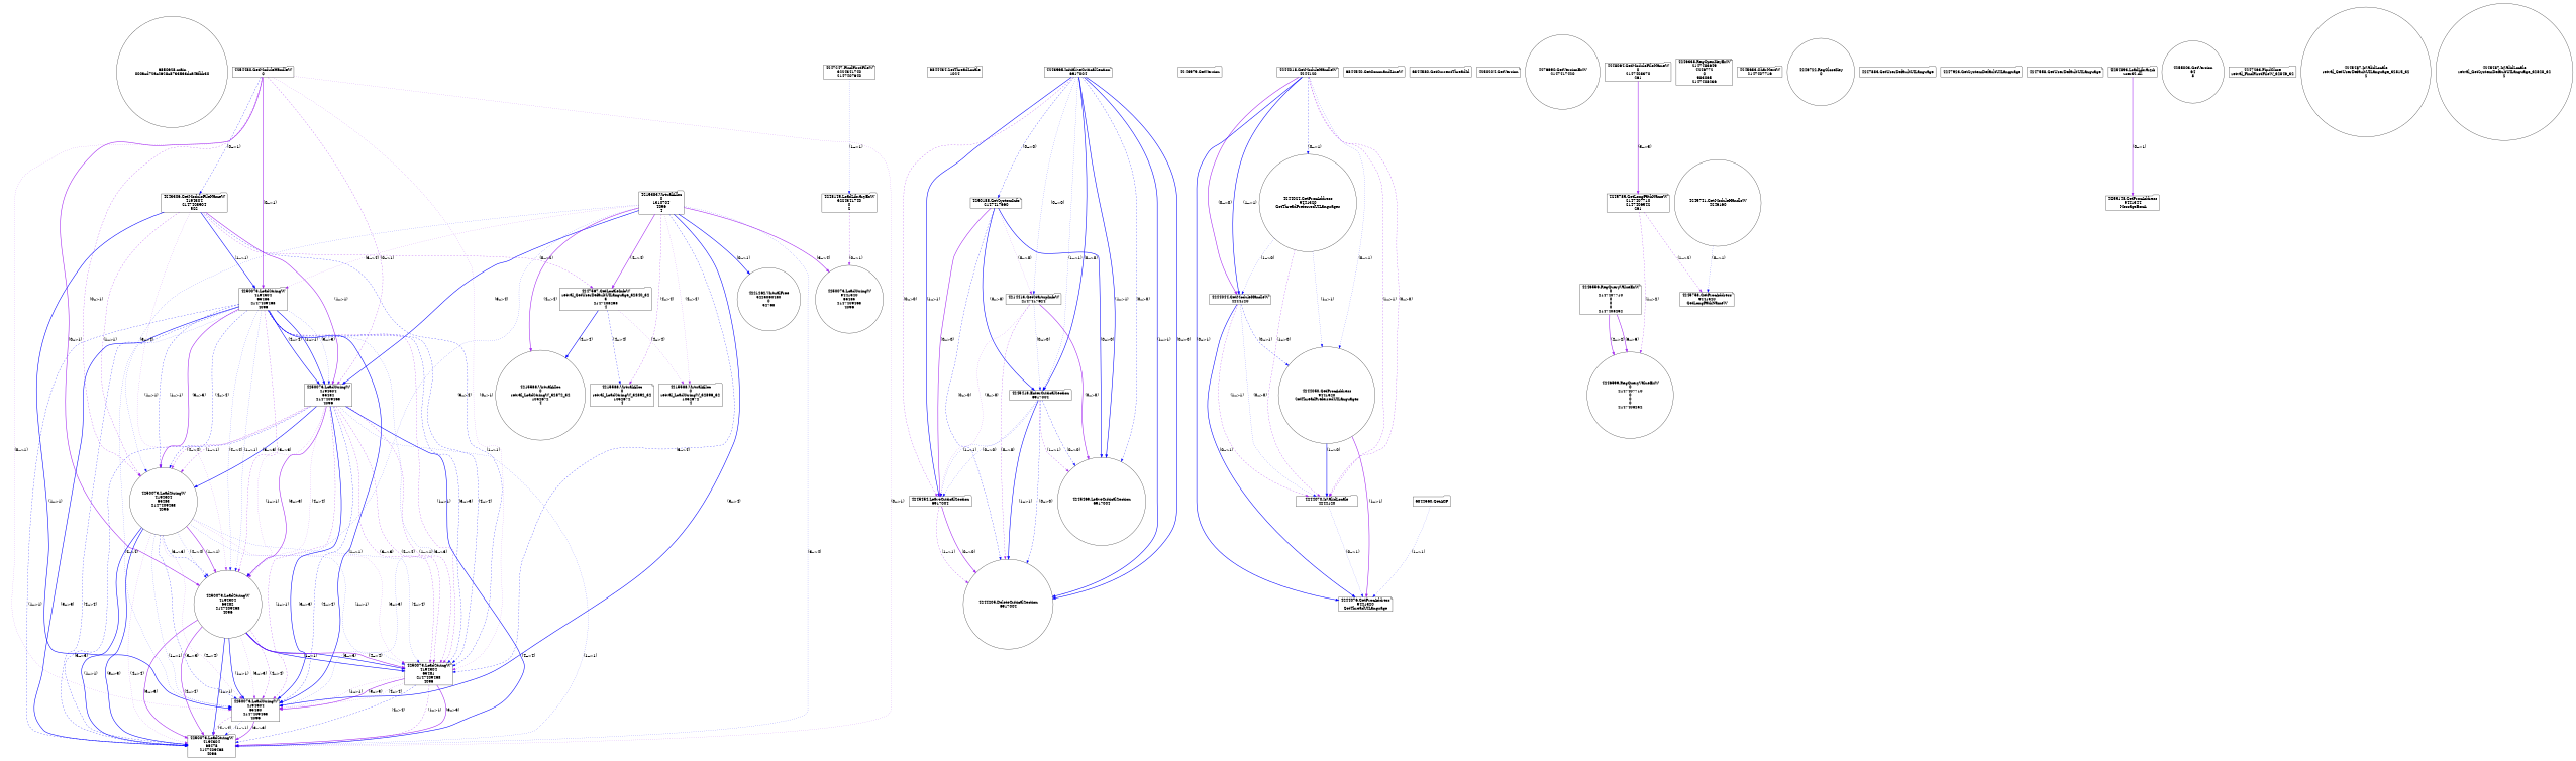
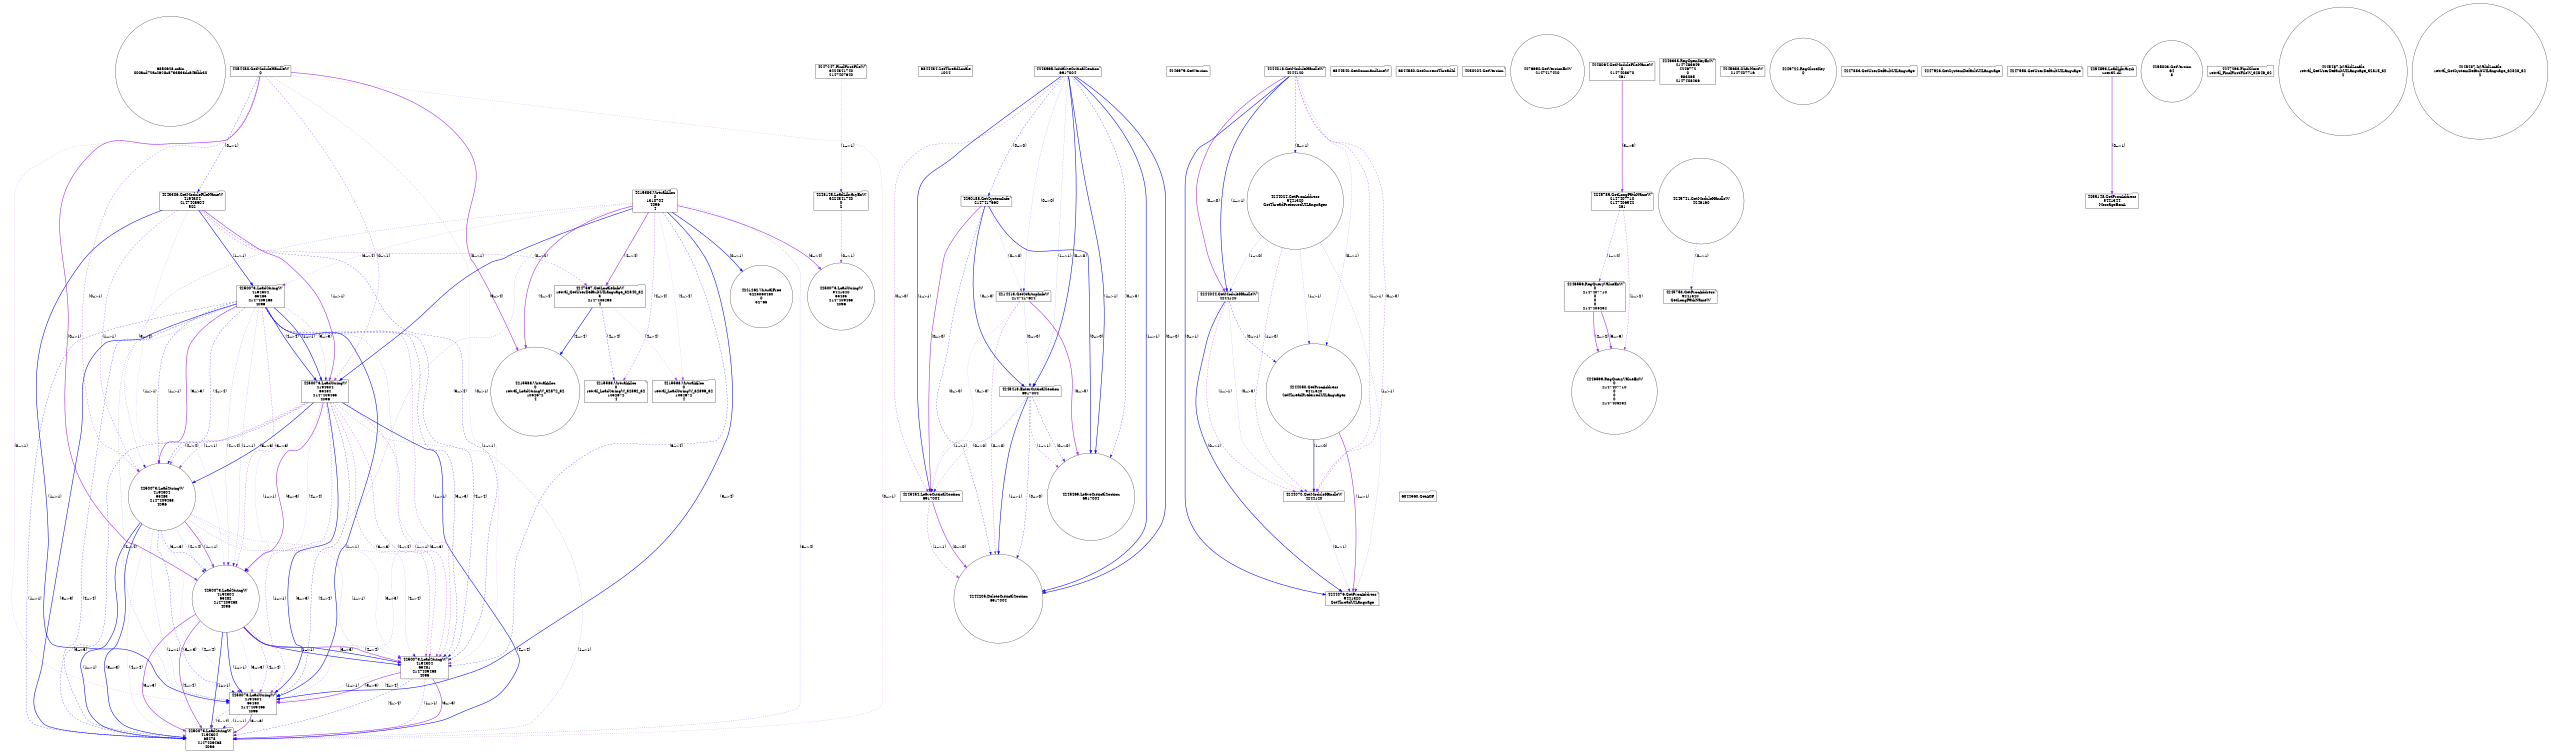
  digraph {
    node [shape=folder]
    edge [color=blue style=bold]
    n1 [label="6850628.main\n000acd72ac2628c8733533dca4afbb30" shape=circle]
    n2 [label="4254480.GetModuleHandleW\n0"]
    n3 [label="4243306.GetModuleFileNameW\n4194304\n2147408904\n522"]
    n4 [label="4250073.LoadStringW\n4194304\n65485\n2147409468\n4096"]
    n5 [label="4250073.LoadStringW\n4194304\n65484\n2147409468\n4096"]
    n6 [label="4250073.LoadStringW\n4194304\n65483\n2147409468\n4096" shape=circle]
    n7 [label="4250073.LoadStringW\n4194304\n65482\n2147409468\n4096" shape=circle]
    n8 [label="4250073.LoadStringW\n4194304\n65481\n2147409468\n4096" shape=note]
    n9 [label="4250073.LoadStringW\n4194304\n65480\n2147409468\n4096" shape=note]
    n10 [label="4250073.LoadStringW\n4194304\n65478\n2147409468\n4096"]
    n11 [label="4247567.GetLocaleInfoW\nretval_GetUserDefaultUILanguage_32840_32\n3\n2147408268\n4"]
    n12 [label="6844434.SetThreadLocale\n1024"]
    n13 [label="4243965.InitializeCriticalSection\n6917004" shape=note]
    n14 [label="4250188.GetSystemInfo\n2147417660" shape=note]
    n15 [label="4214413.GetStartupInfoW\n2147417624"]
    n16 [label="4245418.EnterCriticalSection\n6917004"]
    n17 [label="4245454.LeaveCriticalSection\n6917004"]
    n18 [label="4244205.DeleteCriticalSection\n6917004" shape=circle]
    n19 [label="4245469.LeaveCriticalSection\n6917004" shape=circle]
    n20 [label="4243979.GetVersion\n"]
    n21 [label="4244018.GetModuleHandleW\n4244120" shape=note]
    n22 [label="4244024.GetProcAddress\n9441320\nGetThreadPreferredUILanguages" shape=circle]
    n23 [label="4244044.GetModuleHandleW\n4244120" shape=note]
    n24 [label="4244050.GetProcAddress\n9441320\nSetThreadPreferredUILanguages" shape=circle]
-   n25 [label="4244070.IsValidLocale\n4244120"]
+   n25 [label="4244070.GetModuleHandleW\n4244120"]
    n26 [label="4244076.GetProcAddress\n9441320\nGetThreadUILanguage" shape=note]
    n27 [label="6844540.GetCommandLineW\n"]
    n28 [label="6844560.GetACP\n"]
    n29 [label="6844580.GetCurrentThreadId\n"]
    n30 [label="4250204.GetVersion\n" shape=note]
    n31 [label="4276690.GetVersionExW\n2147417420" shape=circle]
    n32 [label="4215588.VirtualAlloc\n0\nretval_LoadStringW_32872_32\n1052672\n4" shape=circle]
    n33 [label="4215588.VirtualAlloc\n0\nretval_LoadStringW_32896_32\n1052672\n4"]
    n34 [label="4215588.VirtualAlloc\n0\nretval_LoadStringW_32892_32\n1052672\n4" shape=note]
    n35 [label="4248064.GetModuleFileNameW\n0\n2147408370\n261"]
    n36 [label="4245785.GetLongPathNameW\n2147407710\n2147406542\n261" shape=note]
    n37 [label="4246556.RegQueryValueExW\n0\n2147407710\n0\n0\n0\n2147408232" shape=note]
    n38 [label="4246599.RegQueryValueExW\n0\n2147407710\n0\n0\n0\n2147408232" shape=circle]
    n39 [label="4215383.VirtualAlloc\n0\n1310704\n4096\n4"]
    n40 [label="4221262.VirtualFree\n3223060480\n0\n32768" shape=circle]
    n41 [label="4250073.LoadStringW\n9441340\n65485\n2147409468\n4096" shape=circle]
    n42 [label="4246338.RegOpenKeyExW\n2147483649\n4246772\n0\n983065\n2147408236" shape=note]
    n43 [label="4245741.GetModuleHandleW\n4246160" shape=circle]
    n44 [label="4245758.GetProcAddress\n9441320\nGetLongPathNameW" shape=note]
    n45 [label="4245683.CharNextW\n2147407716"]
    n46 [label="4246722.RegCloseKey\n0" shape=circle]
    n47 [label="4247883.GetUserDefaultUILanguage\n"]
    n48 [label="4247923.GetSystemDefaultUILanguage\n"]
    n49 [label="4247558.GetUserDefaultUILanguage\n" shape=note]
    n50 [label="4247247.FindFirstFileW\n3224341740\n2147407640" shape=note]
    n51 [label="4248145.LoadLibraryExW\n3224341740\n0\n2"]
    n52 [label="4254893.LoadLibraryA\nuser32.dll"]
    n53 [label="4255148.GetProcAddress\n9441344\nMessageBoxA"]
    n54 [label="4255003.GetVersion\n64\n8" shape=circle]
    n55 [label="4247263.FindClose\nretval_FindFirstFileW_32846_32"]
    n56 [label="4245487.IsValidLocale\nretval_GetUserDefaultUILanguage_32815_32\n2" shape=circle]
    n57 [label="4245487.IsValidLocale\nretval_GetSystemDefaultUILanguage_32828_32\n2" shape=circle]
    n2 -> n3 [label="(0-->1)" style=dashed]
-   n2 -> n4 [color=purple label="(0-->1)"]
+   n2 -> n32 [color=purple label="(0-->1)"]
    n2 -> n5 [color=purple label="(0-->1)" style=dashed]
    n2 -> n6 [color=purple label="(0-->1)" style=dashed]
    n2 -> n7 [color=purple label="(0-->1)"]
    n2 -> n8 [color=purple label="(0-->1)" style=dotted]
    n2 -> n9 [color=purple label="(0-->1)" style=dotted]
    n2 -> n10 [color=purple label="(0-->1)" style=dotted]
    n3 -> n4 [label="(1-->1)"]
    n3 -> n5 [color=purple label="(1-->1)"]
    n3 -> n6 [color=purple label="(1-->1)" style=dashed]
    n3 -> n7 [color=purple label="(1-->1)" style=dotted]
    n3 -> n8 [label="(1-->1)" style=dashed]
    n3 -> n9 [label="(1-->1)"]
    n3 -> n11 [color=purple label="(0-->2)" style=dashed]
    n4 -> n5 [label="(1-->1)"]
    n4 -> n5 [label="(3-->3)" style=dotted]
    n4 -> n5 [label="(4-->4)"]
    n4 -> n6 [label="(1-->1)" style=dashed]
    n4 -> n6 [color=purple label="(3-->3)"]
    n4 -> n6 [label="(4-->4)" style=dashed]
    n4 -> n7 [label="(1-->1)" style=dotted]
    n4 -> n7 [color=purple label="(3-->3)" style=dashed]
    n4 -> n7 [label="(4-->4)" style=dotted]
    n4 -> n8 [color=purple label="(1-->1)" style=dashed]
    n4 -> n8 [label="(3-->3)" style=dashed]
    n4 -> n8 [label="(4-->4)" style=dashed]
    n4 -> n9 [label="(1-->1)"]
    n4 -> n9 [label="(3-->3)" style=dotted]
    n4 -> n9 [label="(4-->4)" style=dotted]
    n4 -> n10 [label="(1-->1)" style=dashed]
    n4 -> n10 [label="(3-->3)"]
    n4 -> n10 [label="(4-->4)" style=dashed]
    n5 -> n6 [color=purple label="(1-->1)" style=dashed]
    n5 -> n6 [label="(3-->3)"]
    n5 -> n6 [color=purple label="(4-->4)" style=dashed]
    n5 -> n7 [color=purple label="(1-->1)" style=dotted]
    n5 -> n7 [color=purple label="(3-->3)"]
    n5 -> n7 [color=purple label="(4-->4)" style=dotted]
    n5 -> n8 [color=purple label="(1-->1)" style=dashed]
    n5 -> n8 [color=purple label="(3-->3)" style=dashed]
    n5 -> n8 [color=purple label="(4-->4)" style=dashed]
    n5 -> n9 [color=purple label="(1-->1)" style=dashed]
    n5 -> n9 [label="(3-->3)"]
    n5 -> n9 [label="(4-->4)" style=dashed]
    n5 -> n10 [label="(1-->1)" style=dotted]
    n5 -> n10 [label="(3-->3)" style=dashed]
    n5 -> n10 [label="(4-->4)"]
    n6 -> n7 [color=purple label="(1-->1)"]
    n6 -> n7 [label="(3-->3)" style=dashed]
    n6 -> n7 [label="(4-->4)" style=dotted]
    n6 -> n8 [label="(1-->1)" style=dotted]
    n6 -> n8 [color=purple label="(3-->3)" style=dotted]
    n6 -> n8 [label="(4-->4)" style=dotted]
    n6 -> n9 [label="(1-->1)" style=dotted]
    n6 -> n9 [label="(3-->3)" style=dashed]
    n6 -> n9 [color=purple label="(4-->4)" style=dotted]
    n6 -> n10 [label="(1-->1)"]
    n6 -> n10 [label="(3-->3)"]
    n6 -> n10 [color=purple label="(4-->4)" style=dotted]
    n7 -> n8 [label="(1-->1)"]
    n7 -> n8 [label="(3-->3)"]
    n7 -> n8 [color=purple label="(4-->4)"]
    n7 -> n9 [label="(1-->1)"]
    n7 -> n9 [color=purple label="(3-->3)" style=dotted]
    n7 -> n9 [color=purple label="(4-->4)" style=dashed]
    n7 -> n10 [label="(1-->1)"]
    n7 -> n10 [color=purple label="(3-->3)"]
    n7 -> n10 [color=purple label="(4-->4)"]
    n8 -> n9 [color=purple label="(1-->1)" style=dotted]
    n8 -> n9 [color=purple label="(3-->3)"]
    n8 -> n9 [color=purple label="(4-->4)" style=dotted]
    n8 -> n10 [color=purple label="(1-->1)" style=dashed]
    n8 -> n10 [color=purple label="(3-->3)"]
    n8 -> n10 [label="(4-->4)" style=dashed]
    n9 -> n10 [label="(1-->1)" style=dotted]
    n9 -> n10 [color=purple label="(3-->3)"]
    n9 -> n10 [color=purple label="(4-->4)" style=dashed]
    n11 -> n32 [label="(4-->4)"]
    n11 -> n33 [color=purple label="(4-->4)" style=dotted]
    n11 -> n34 [label="(4-->4)" style=dashed]
    n13 -> n14 [label="(0-->0)" style=dashed]
    n13 -> n15 [label="(0-->0)" style=dotted]
    n13 -> n16 [label="(1-->1)" style=dotted]
    n13 -> n16 [label="(0-->0)"]
    n13 -> n17 [label="(1-->1)"]
    n13 -> n17 [color=purple label="(0-->0)" style=dashed]
    n13 -> n18 [label="(1-->1)"]
    n13 -> n18 [label="(0-->0)"]
    n13 -> n19 [label="(1-->1)"]
    n13 -> n19 [label="(0-->0)" style=dashed]
    n14 -> n15 [color=purple label="(0-->0)" style=dotted]
    n14 -> n16 [label="(0-->0)"]
    n14 -> n17 [color=purple label="(0-->0)"]
    n14 -> n18 [label="(0-->0)" style=dashed]
    n14 -> n19 [label="(0-->0)"]
    n15 -> n16 [label="(0-->0)" style=dotted]
    n15 -> n17 [color=purple label="(0-->0)" style=dotted]
    n15 -> n18 [color=purple label="(0-->0)" style=dashed]
    n15 -> n19 [color=purple label="(0-->0)"]
    n16 -> n17 [label="(1-->1)" style=dotted]
    n16 -> n17 [label="(0-->0)" style=dotted]
    n16 -> n18 [label="(1-->1)"]
    n16 -> n18 [label="(0-->0)" style=dashed]
    n16 -> n19 [color=purple label="(1-->1)" style=dashed]
    n16 -> n19 [label="(0-->0)" style=dashed]
    n17 -> n18 [color=purple label="(1-->1)" style=dashed]
    n17 -> n18 [color=purple label="(0-->0)"]
    n21 -> n22 [label="(0-->1)" style=dashed]
    n21 -> n23 [label="(1-->1)"]
    n21 -> n23 [color=purple label="(0-->0)"]
    n21 -> n24 [label="(0-->1)" style=dotted]
    n21 -> n25 [color=purple label="(1-->1)" style=dashed]
    n21 -> n25 [color=purple label="(0-->0)" style=dashed]
    n21 -> n26 [label="(0-->1)"]
    n22 -> n23 [label="(1-->0)" style=dotted]
    n22 -> n24 [label="(1-->1)" style=dotted]
    n22 -> n25 [color=purple label="(1-->0)" style=dashed]
-   n28 -> n26 [label="(1-->1)" style=dotted]
+   n22 -> n26 [label="(1-->1)" style=dotted]
    n23 -> n24 [label="(0-->1)" style=dashed]
    n23 -> n25 [color=purple label="(1-->1)" style=dashed]
    n23 -> n25 [label="(0-->0)" style=dotted]
    n23 -> n26 [label="(0-->1)"]
    n24 -> n25 [label="(1-->0)"]
    n24 -> n26 [color=purple label="(1-->1)"]
    n25 -> n26 [label="(0-->1)" style=dotted]
    n35 -> n36 [color=purple label="(3-->3)"]
-   n36 -> n44 [color=purple label="(1-->2)" style=dashed]
+   n36 -> n37 [color=purple label="(1-->2)" style=dashed]
    n36 -> n38 [color=purple label="(1-->2)" style=dashed]
    n37 -> n38 [color=purple label="(2-->2)"]
    n37 -> n38 [color=purple label="(6-->6)"]
    n39 -> n4 [color=purple label="(3-->4)" style=dotted]
    n39 -> n5 [label="(3-->4)"]
    n39 -> n6 [label="(3-->4)" style=dotted]
    n39 -> n7 [label="(3-->4)" style=dotted]
    n39 -> n8 [label="(3-->4)" style=dashed]
    n39 -> n9 [label="(3-->4)"]
    n39 -> n10 [label="(3-->4)" style=dotted]
    n39 -> n11 [color=purple label="(4-->4)"]
    n39 -> n32 [color=purple label="(4-->4)"]
    n39 -> n33 [color=purple label="(4-->4)" style=dotted]
    n39 -> n34 [color=purple label="(4-->4)" style=dashed]
    n39 -> n40 [label="(0-->1)"]
    n39 -> n41 [color=purple label="(3-->4)"]
    n43 -> n44 [label="(0-->1)" style=dotted]
    n50 -> n51 [label="(1-->1)" style=dotted]
    n51 -> n41 [color=purple label="(0-->1)" style=dashed]
    n52 -> n53 [color=purple label="(0-->1)"]
  }
